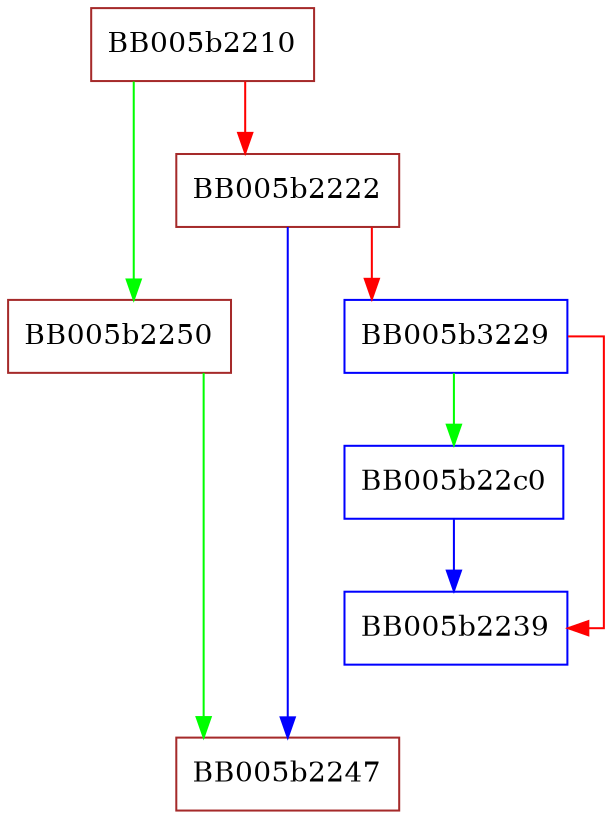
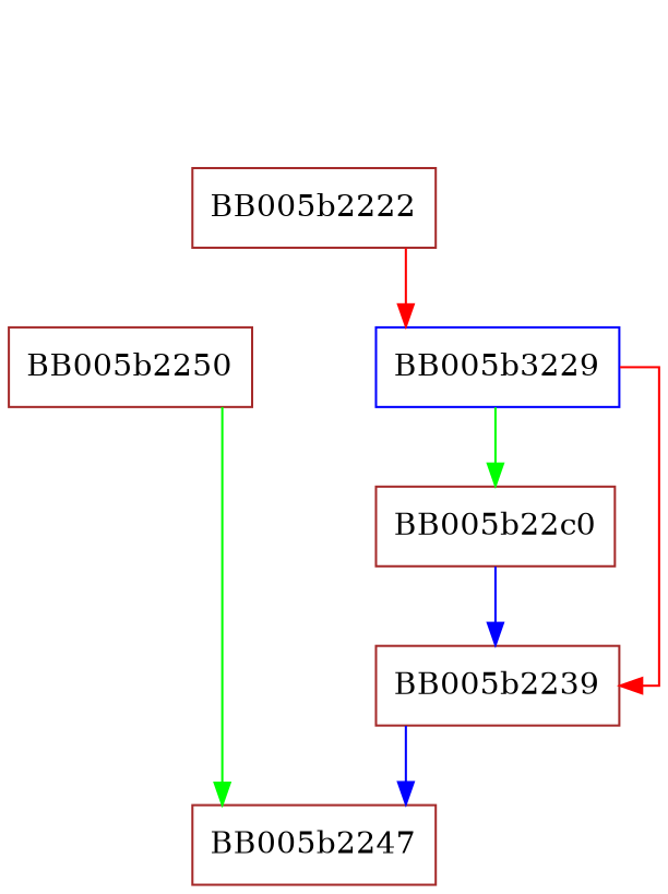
  digraph {
    splines=ortho
    node [color=brown shape=box]
    edge [color=green]
-   BB005b2210
    BB005b2250
    BB005b2222
    BB005b2247
    n5 [color=blue label=BB005b3229]
-   BB005b22c0 [color=blue]
-   BB005b2239 [color=blue]
-   BB005b2210 -> BB005b2250
-   BB005b2210 -> BB005b2222 [color=red]
+   BB005b22c0
+   BB005b2239
    BB005b2250 -> BB005b2247
    BB005b2222 -> n5 [color=red]
    n5 -> BB005b22c0
    n5 -> BB005b2239 [color=red]
    BB005b22c0 -> BB005b2239 [color=blue]
-   BB005b2222 -> BB005b2247 [color=blue]
+   BB005b2239 -> BB005b2247 [color=blue]
  }
